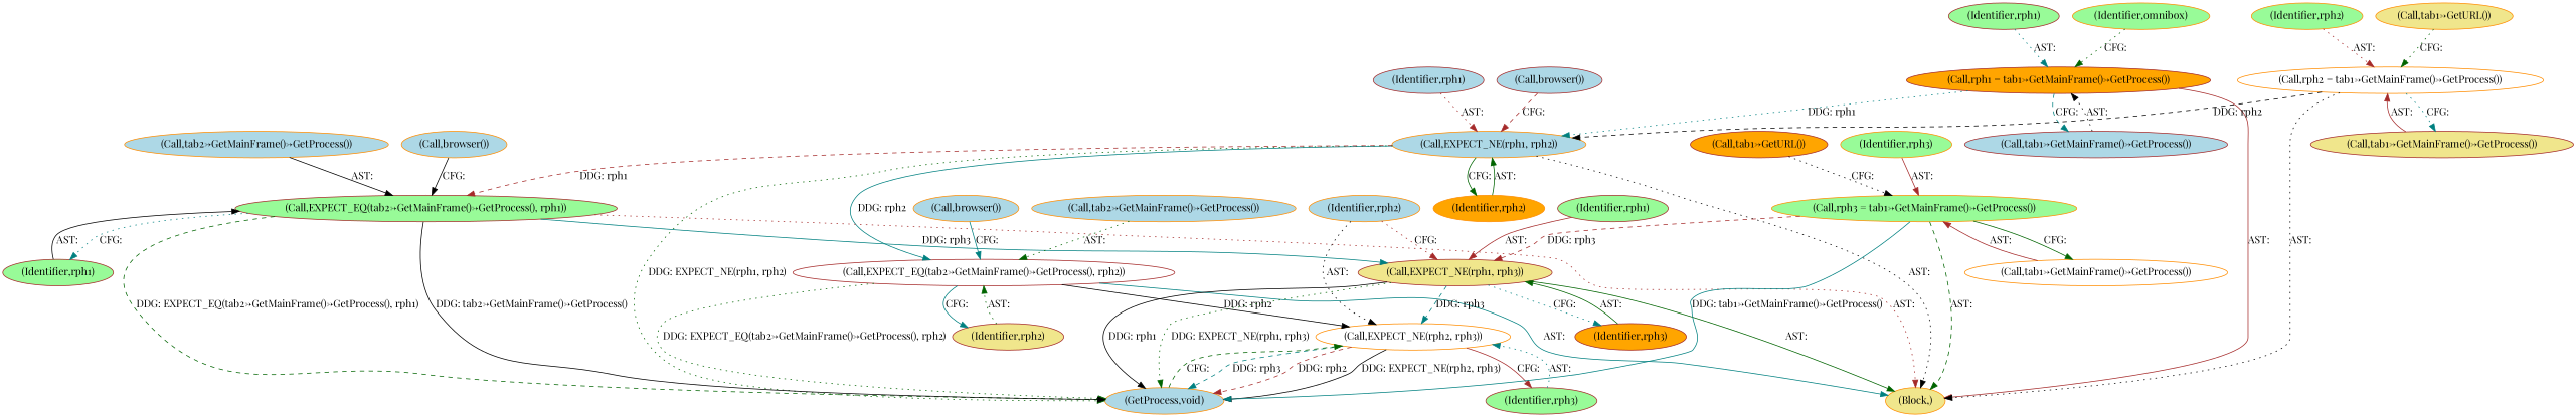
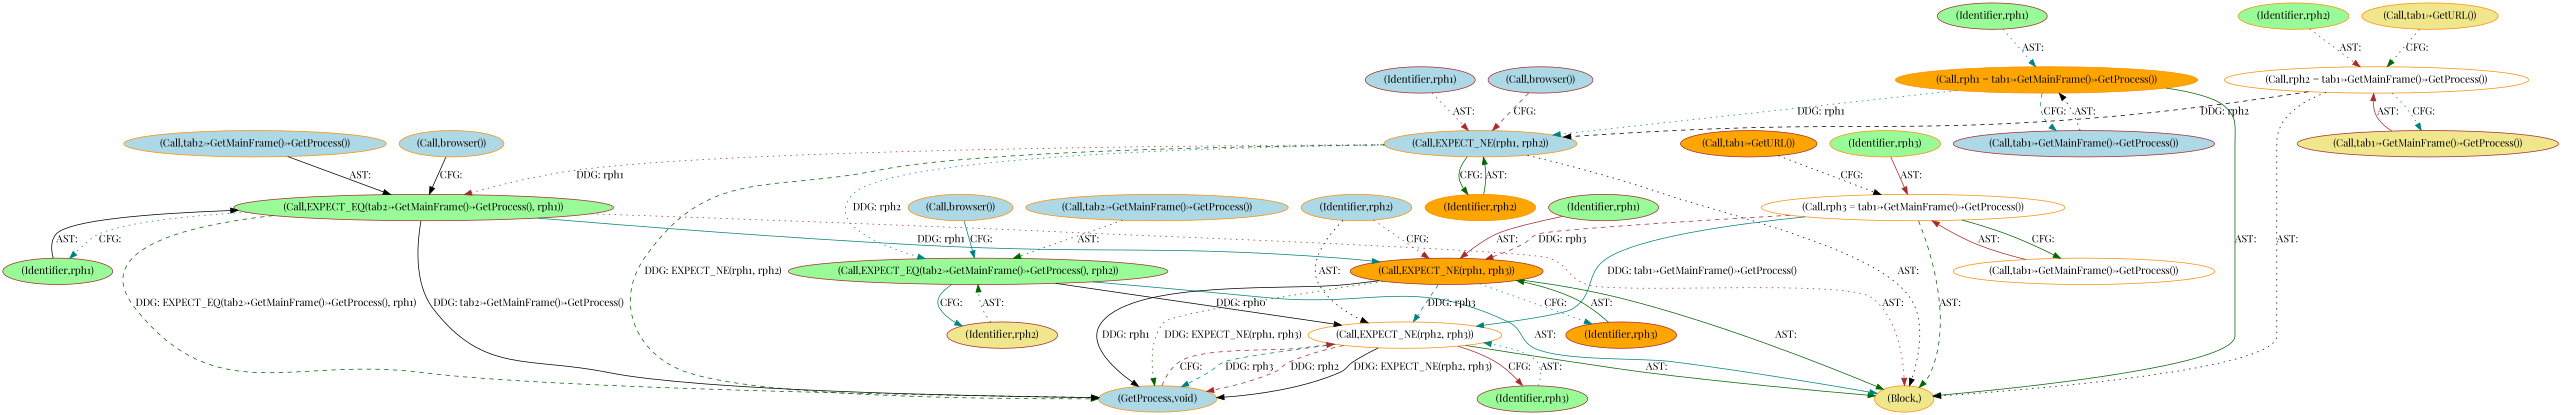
  digraph {
    fontname="Playfair Display"
    node [color=darkorange fillcolor=palegreen fontname="Playfair Display" style=filled]
    edge [color=darkgreen fontname="Playfair Display" style=solid]
    n1 [fillcolor=white label="(Call,EXPECT_NE(rph2, rph3))"]
    n2 [color=brown label="(Identifier,rph3)"]
    n3 [fillcolor=khaki label="(Block,)"]
    n4 [fillcolor=lightblue label="(GetProcess,void)"]
-   n5 [color=brown fillcolor=white label="(Call,EXPECT_EQ(tab2->GetMainFrame()->GetProcess(), rph2))"]
+   n5 [color=brown label="(Call,EXPECT_EQ(tab2->GetMainFrame()->GetProcess(), rph2))"]
    n6 [color=brown fillcolor=khaki label="(Identifier,rph2)"]
    n7 [fillcolor=lightblue label="(Call,EXPECT_NE(rph1, rph2))"]
    n8 [color=brown label="(Call,EXPECT_EQ(tab2->GetMainFrame()->GetProcess(), rph1))"]
    n9 [fillcolor=orange label="(Identifier,rph2)"]
-   n10 [color=brown fillcolor=khaki label="(Call,EXPECT_NE(rph1, rph3))"]
+   n10 [color=brown fillcolor=orange label="(Call,EXPECT_NE(rph1, rph3))"]
    n11 [color=brown label="(Identifier,rph1)"]
-   n12 [color=brown fillcolor=orange label="(Call,rph1 = tab1->GetMainFrame()->GetProcess())"]
+   n12 [fillcolor=orange label="(Call,rph1 = tab1->GetMainFrame()->GetProcess())"]
    n13 [color=brown fillcolor=lightblue label="(Call,tab1->GetMainFrame()->GetProcess())"]
    n14 [fillcolor=white label="(Call,rph2 = tab1->GetMainFrame()->GetProcess())"]
    n15 [color=brown fillcolor=khaki label="(Call,tab1->GetMainFrame()->GetProcess())"]
    n16 [color=brown fillcolor=orange label="(Identifier,rph3)"]
-   n17 [label="(Call,rph3 = tab1->GetMainFrame()->GetProcess())"]
+   n17 [fillcolor=white label="(Call,rph3 = tab1->GetMainFrame()->GetProcess())"]
    n18 [fillcolor=white label="(Call,tab1->GetMainFrame()->GetProcess())"]
    n19 [color=brown label="(Identifier,rph1)"]
    n20 [fillcolor=lightblue label="(Call,tab2->GetMainFrame()->GetProcess())"]
    n21 [fillcolor=lightblue label="(Identifier,rph2)"]
    n22 [fillcolor=lightblue label="(Call,browser())"]
    n23 [label="(Identifier,rph2)"]
    n24 [label="(Identifier,rph3)"]
    n25 [fillcolor=lightblue label="(Call,tab2->GetMainFrame()->GetProcess())"]
    n26 [fillcolor=khaki label="(Call,tab1->GetURL())"]
    n27 [color=brown fillcolor=lightblue label="(Identifier,rph1)"]
    n28 [color=brown label="(Identifier,rph1)"]
    n29 [color=brown fillcolor=lightblue label="(Call,browser())"]
-   n30 [label="(Identifier,omnibox)"]
    n31 [fillcolor=lightblue label="(Call,browser())"]
    n32 [color=brown fillcolor=orange label="(Call,tab1->GetURL())"]
    n1 -> n2 [color=brown label="CFG: "]
+   n1 -> n3 [label="AST: "]
    n1 -> n4 [color=teal label="DDG: rph3" style=dashed]
    n1 -> n4 [color=brown label="DDG: rph2" style=dashed]
    n1 -> n4 [color=black label="DDG: EXPECT_NE(rph2, rph3)"]
    n2 -> n1 [color=teal label="AST: " style=dotted]
-   n4 -> n1 [label="CFG: " style=dashed]
-   n5 -> n1 [color=black label="DDG: rph2"]
+   n4 -> n1 [color=brown label="CFG: " style=dashed]
+   n5 -> n1 [color=black label="DDG: rph0"]
    n5 -> n3 [color=teal label="AST: "]
-   n5 -> n4 [label="DDG: EXPECT_EQ(tab2->GetMainFrame()->GetProcess(), rph2)" style=dotted]
    n5 -> n6 [color=teal label="CFG: "]
    n6 -> n5 [label="AST: " style=dotted]
    n7 -> n3 [color=black label="AST: " style=dotted]
-   n7 -> n4 [label="DDG: EXPECT_NE(rph1, rph2)" style=dotted]
-   n7 -> n5 [color=teal label="DDG: rph2"]
-   n7 -> n8 [color=brown label="DDG: rph1" style=dashed]
+   n7 -> n4 [label="DDG: EXPECT_NE(rph1, rph2)" style=dashed]
+   n7 -> n5 [color=teal label="DDG: rph2" style=dotted]
+   n7 -> n8 [color=brown label="DDG: rph1" style=dotted]
    n7 -> n9 [label="CFG: "]
    n8 -> n3 [color=brown label="AST: " style=dotted]
    n8 -> n4 [label="DDG: EXPECT_EQ(tab2->GetMainFrame()->GetProcess(), rph1)" style=dashed]
    n8 -> n4 [color=black label="DDG: tab2->GetMainFrame()->GetProcess()"]
-   n8 -> n10 [color=teal label="DDG: rph3"]
+   n8 -> n10 [color=teal label="DDG: rph1"]
    n8 -> n11 [color=teal label="CFG: " style=dotted]
    n9 -> n7 [label="AST: "]
    n10 -> n1 [color=teal label="DDG: rph3" style=dashed]
    n10 -> n3 [label="AST: "]
    n10 -> n4 [label="DDG: EXPECT_NE(rph1, rph3)" style=dotted]
    n10 -> n4 [color=black label="DDG: rph1"]
    n10 -> n16 [color=teal label="CFG: " style=dotted]
    n11 -> n8 [color=black label="AST: "]
-   n12 -> n3 [color=brown label="AST: "]
+   n12 -> n3 [label="AST: "]
    n12 -> n7 [color=teal label="DDG: rph1" style=dotted]
    n12 -> n13 [color=teal label="CFG: " style=dashed]
    n13 -> n12 [color=black label="AST: " style=dotted]
    n14 -> n3 [color=black label="AST: " style=dotted]
    n14 -> n7 [color=black label="DDG: rph2" style=dashed]
    n14 -> n15 [color=teal label="CFG: " style=dotted]
    n15 -> n14 [color=brown label="AST: "]
    n16 -> n10 [label="AST: "]
    n17 -> n3 [label="AST: " style=dashed]
-   n17 -> n4 [color=teal label="DDG: tab1->GetMainFrame()->GetProcess()"]
+   n17 -> n1 [color=teal label="DDG: tab1->GetMainFrame()->GetProcess()"]
    n17 -> n10 [color=brown label="DDG: rph3" style=dashed]
    n17 -> n18 [label="CFG: "]
    n18 -> n17 [color=brown label="AST: "]
    n19 -> n10 [color=brown label="AST: "]
    n20 -> n5 [label="AST: " style=dotted]
    n21 -> n1 [color=black label="AST: " style=dotted]
    n21 -> n10 [color=brown label="CFG: " style=dotted]
    n22 -> n8 [color=black label="CFG: "]
    n23 -> n14 [color=brown label="AST: " style=dotted]
    n24 -> n17 [color=brown label="AST: "]
    n25 -> n8 [color=black label="AST: "]
    n26 -> n14 [label="CFG: " style=dotted]
    n27 -> n7 [color=brown label="AST: " style=dotted]
    n28 -> n12 [color=teal label="AST: " style=dotted]
    n29 -> n7 [color=brown label="CFG: " style=dashed]
-   n30 -> n12 [label="CFG: " style=dotted]
    n31 -> n5 [color=teal label="CFG: "]
    n32 -> n17 [color=black label="CFG: " style=dotted]
  }
